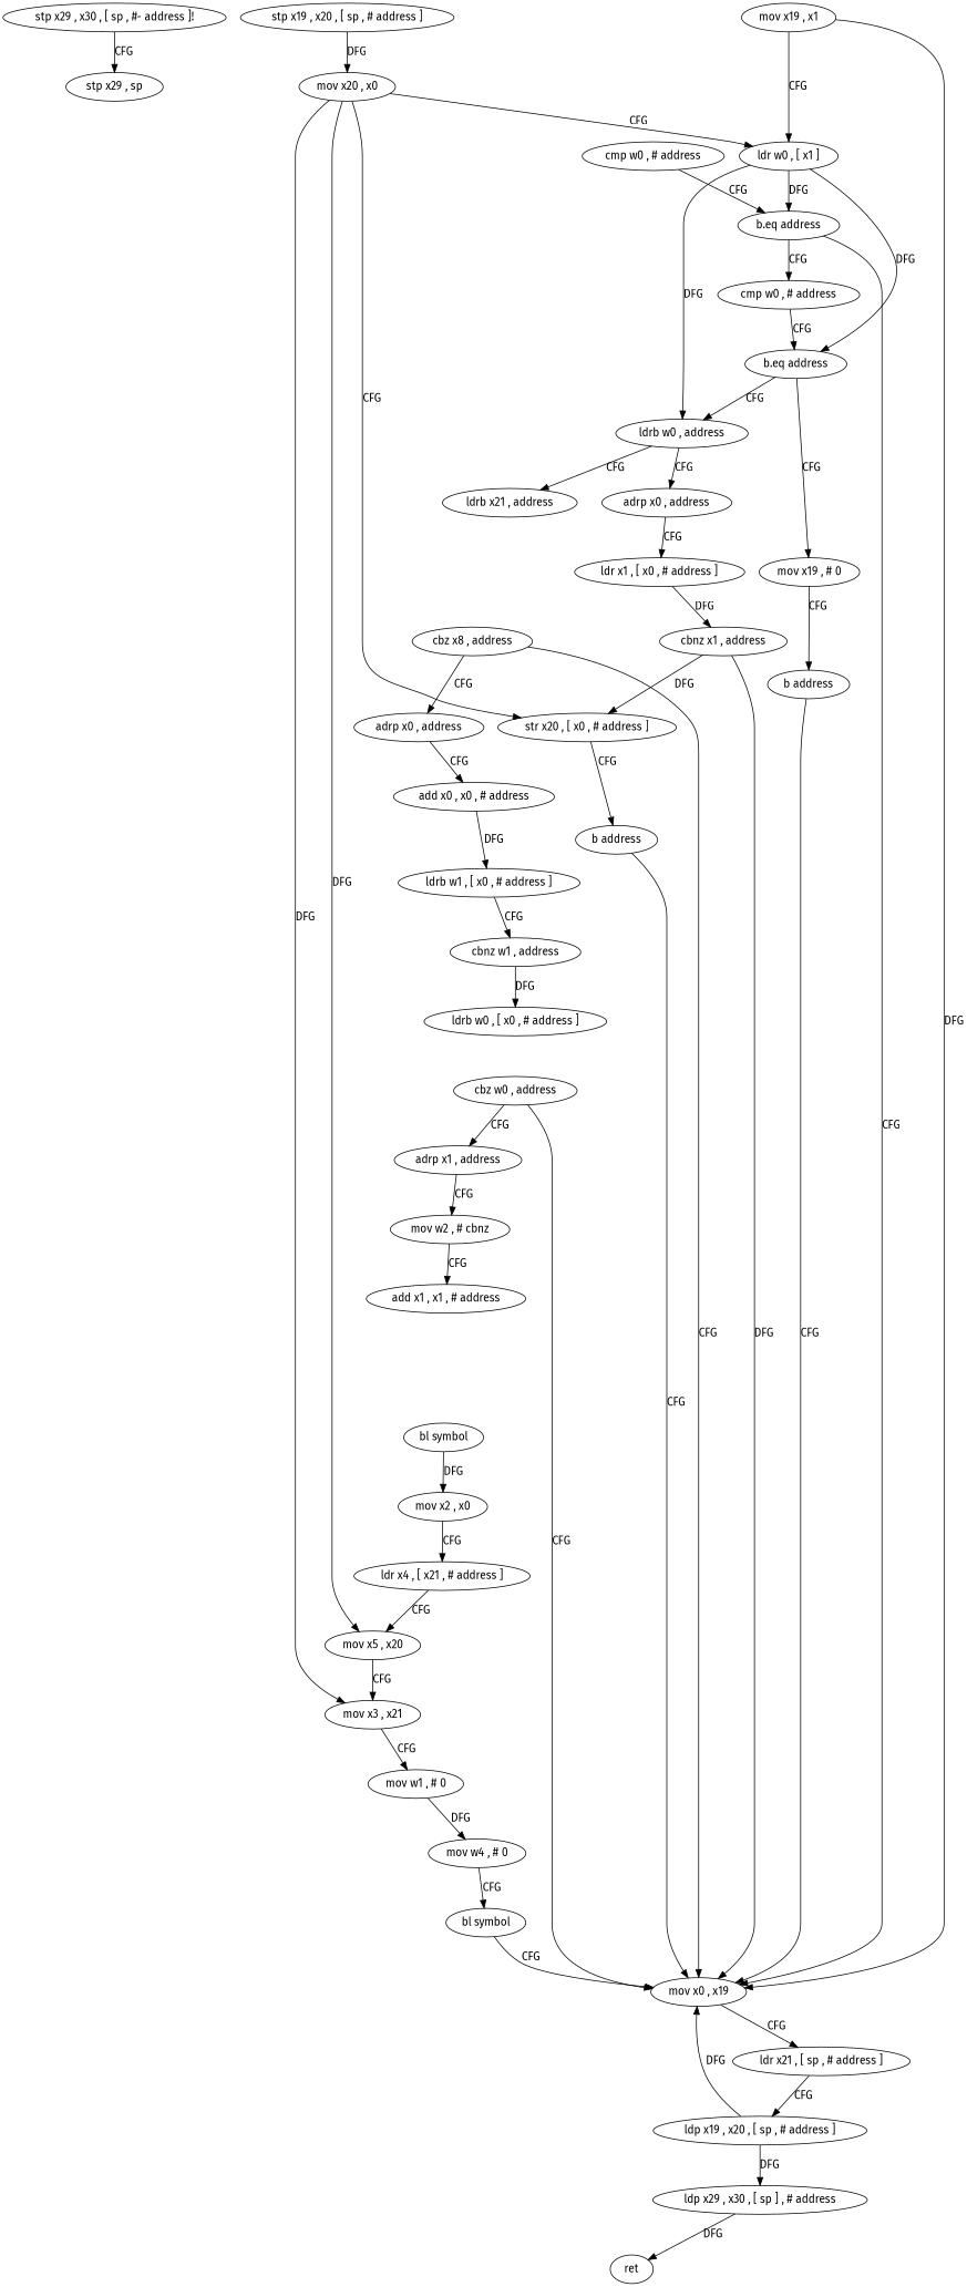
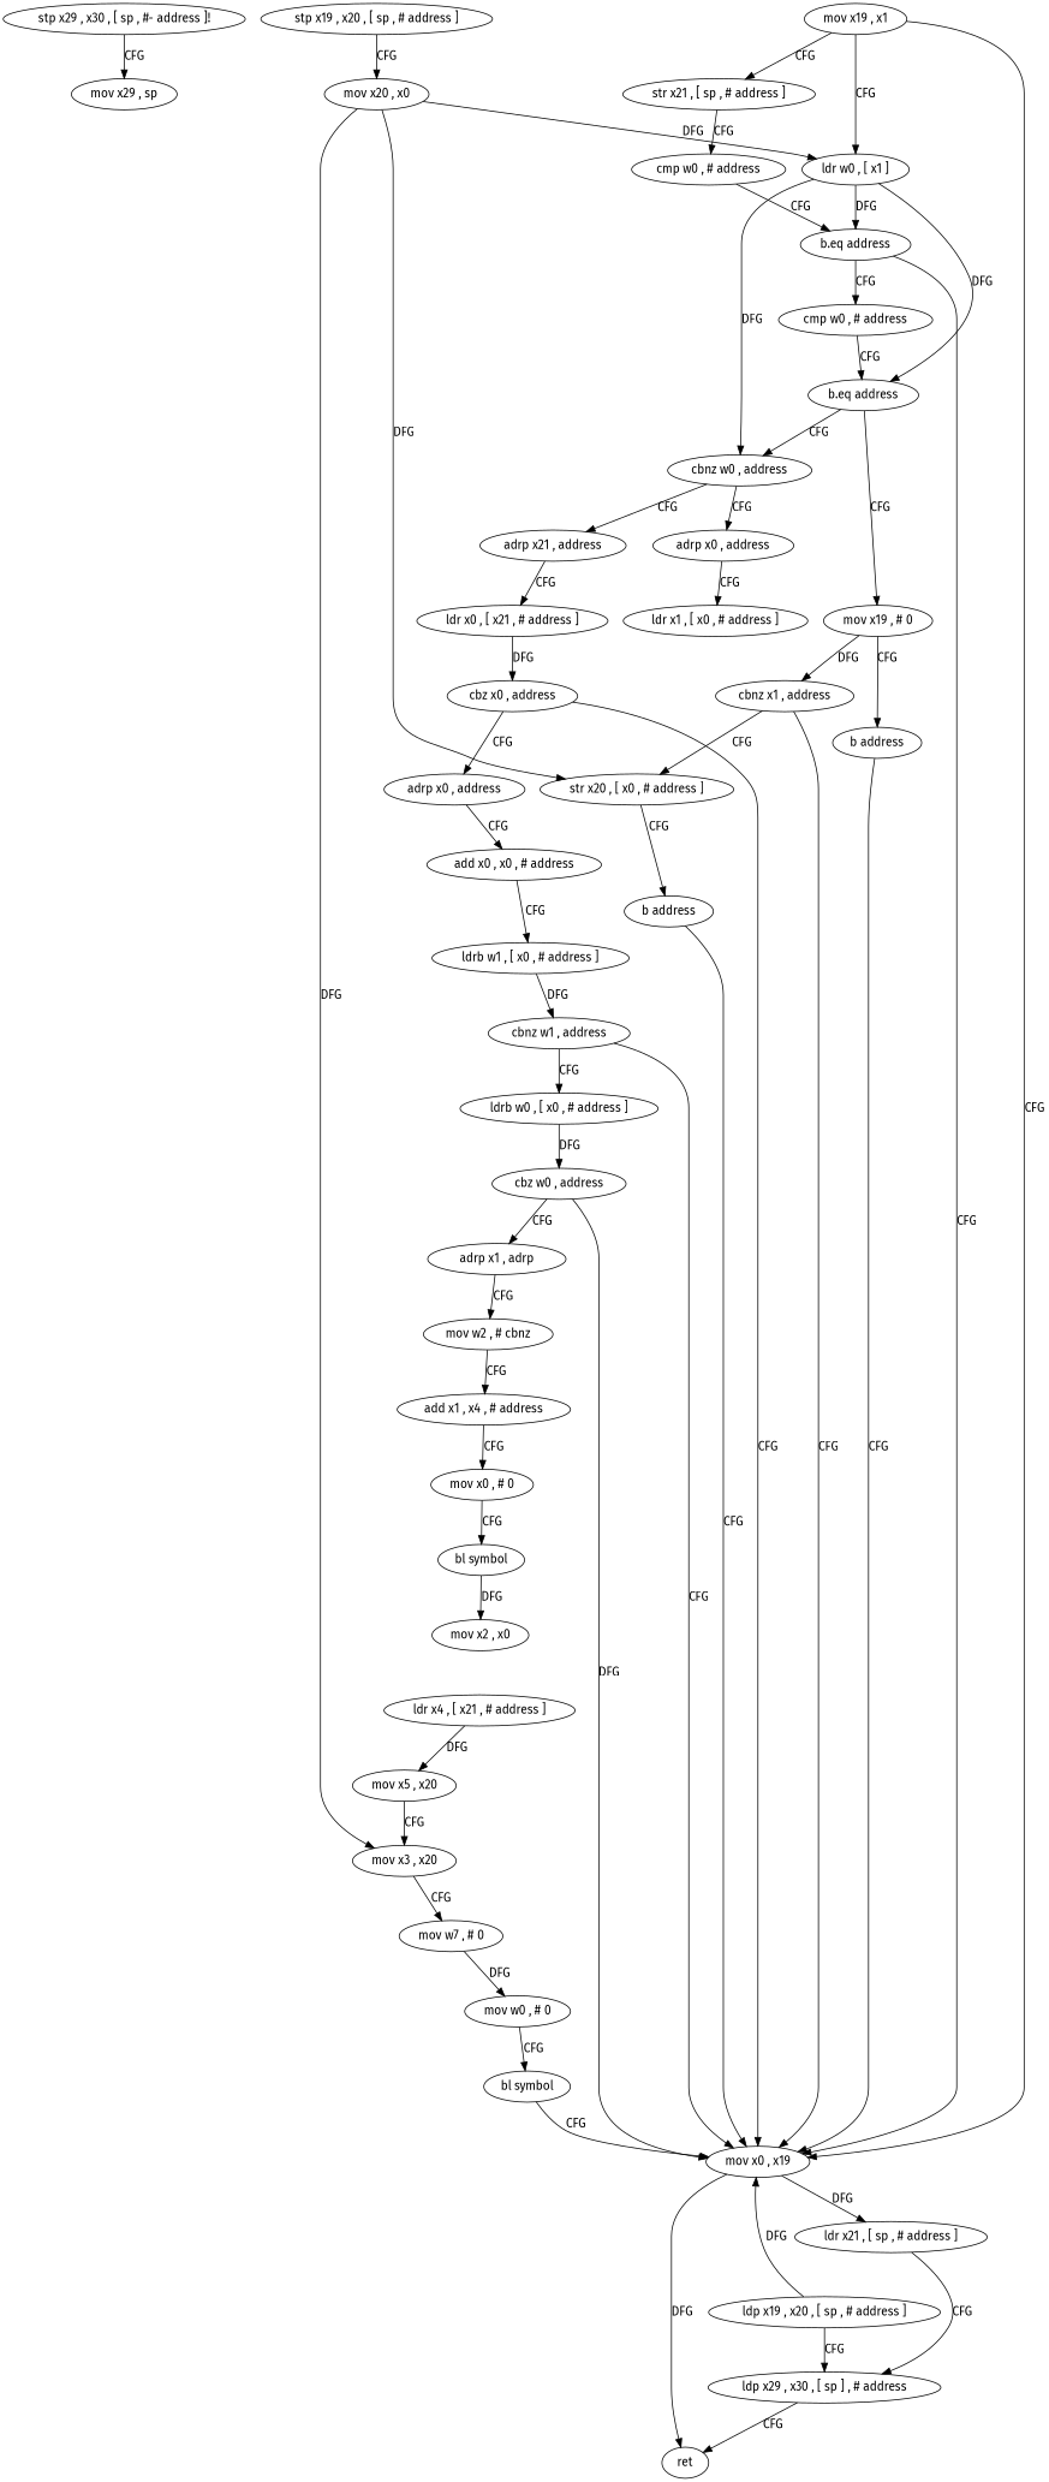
  digraph {
    fontname="Fira Sans"
    node [fontname="Fira Sans"]
    edge [fontname="Fira Sans"]
    n1 [label="stp x29 , x30 , [ sp , #- address ]!"]
-   n2 [label="stp x29 , sp"]
+   n2 [label="mov x29 , sp"]
    n3 [label="stp x19 , x20 , [ sp , # address ]"]
    n4 [label="mov x20 , x0"]
    n5 [label="ldr w0 , [ x1 ]"]
    n6 [label="str x20 , [ x0 , # address ]"]
    n7 [label="mov x5 , x20"]
-   n8 [label="mov x3 , x21"]
+   n8 [label="mov x3 , x20"]
    n9 [label="b.eq address"]
    n10 [label="b.eq address"]
-   n11 [label="ldrb w0 , address"]
+   n11 [label="cbnz w0 , address"]
    n12 [label="b address"]
-   n13 [label="mov w1 , # 0"]
+   n13 [label="mov w7 , # 0"]
    n14 [label="mov x19 , x1"]
+   n15 [label="str x21 , [ sp , # address ]"]
    n16 [label="mov x0 , x19"]
    n17 [label="cmp w0 , # address"]
    n18 [label="mov x19 , # 0"]
    n19 [label="adrp x0 , address"]
-   n20 [label="ldrb x21 , address"]
+   n20 [label="adrp x21 , address"]
    n21 [label="cmp w0 , # address"]
    n22 [label="ldr x21 , [ sp , # address ]"]
    n23 [label=ret]
    n24 [label="ldp x19 , x20 , [ sp , # address ]"]
    n25 [label="ldp x29 , x30 , [ sp ] , # address"]
    n26 [label="b address"]
    n27 [label="ldr x1 , [ x0 , # address ]"]
+   n28 [label="ldr x0 , [ x21 , # address ]"]
    n29 [label="cbnz x1 , address"]
-   n30 [label="cbz x8 , address"]
+   n30 [label="cbz x0 , address"]
    n31 [label="adrp x0 , address"]
    n32 [label="add x0 , x0 , # address"]
    n33 [label="ldrb w1 , [ x0 , # address ]"]
    n34 [label="cbnz w1 , address"]
    n35 [label="ldrb w0 , [ x0 , # address ]"]
    n36 [label="cbz w0 , address"]
-   n37 [label="adrp x1 , address"]
+   n37 [label="adrp x1 , adrp"]
    n38 [label="mov w2 , # cbnz"]
-   n39 [label="add x1 , x1 , # address"]
+   n39 [label="add x1 , x4 , # address"]
+   n40 [label="mov x0 , # 0"]
    n41 [label="bl symbol"]
    n42 [label="mov x2 , x0"]
    n43 [label="ldr x4 , [ x21 , # address ]"]
-   n44 [label="mov w4 , # 0"]
+   n44 [label="mov w0 , # 0"]
    n45 [label="bl symbol"]
    n1 -> n2 [label=CFG]
-   n3 -> n4 [label=DFG]
-   n4 -> n5 [label=CFG]
-   n4 -> n6 [label=CFG]
-   n4 -> n7 [label=DFG]
+   n3 -> n4 [label=CFG]
+   n4 -> n5 [label=DFG]
+   n4 -> n6 [label=DFG]
    n4 -> n8 [label=DFG]
    n5 -> n9 [label=DFG]
    n5 -> n10 [label=DFG]
    n5 -> n11 [label=DFG]
    n6 -> n12 [label=CFG]
    n7 -> n8 [label=CFG]
    n8 -> n13 [label=CFG]
    n9 -> n16 [label=CFG]
    n9 -> n17 [label=CFG]
    n10 -> n11 [label=CFG]
    n10 -> n18 [label=CFG]
    n11 -> n19 [label=CFG]
    n11 -> n20 [label=CFG]
    n12 -> n16 [label=CFG]
    n13 -> n44 [label=DFG]
    n14 -> n5 [label=CFG]
-   n14 -> n16 [label=DFG]
-   n16 -> n22 [label=CFG]
+   n14 -> n15 [label=CFG]
+   n14 -> n16 [label=CFG]
+   n15 -> n21 [label=CFG]
+   n16 -> n22 [label=DFG]
+   n16 -> n23 [label=DFG]
    n17 -> n10 [label=CFG]
    n18 -> n26 [label=CFG]
    n19 -> n27 [label=CFG]
+   n20 -> n28 [label=CFG]
    n21 -> n9 [label=CFG]
-   n22 -> n24 [label=CFG]
+   n22 -> n25 [label=CFG]
    n24 -> n16 [label=DFG]
-   n24 -> n25 [label=DFG]
-   n25 -> n23 [label=DFG]
+   n24 -> n25 [label=CFG]
+   n25 -> n23 [label=CFG]
    n26 -> n16 [label=CFG]
-   n27 -> n29 [label=DFG]
-   n29 -> n6 [label=DFG]
-   n29 -> n16 [label=DFG]
+   n18 -> n29 [label=DFG]
+   n28 -> n30 [label=DFG]
+   n29 -> n6 [label=CFG]
+   n29 -> n16 [label=CFG]
    n30 -> n16 [label=CFG]
    n30 -> n31 [label=CFG]
    n31 -> n32 [label=CFG]
-   n32 -> n33 [label=DFG]
-   n33 -> n34 [label=CFG]
-   n34 -> n35 [label=DFG]
-   n36 -> n16 [label=CFG]
+   n32 -> n33 [label=CFG]
+   n33 -> n34 [label=DFG]
+   n34 -> n16 [label=CFG]
+   n34 -> n35 [label=CFG]
+   n35 -> n36 [label=DFG]
+   n36 -> n16 [label=DFG]
    n36 -> n37 [label=CFG]
    n37 -> n38 [label=CFG]
    n38 -> n39 [label=CFG]
+   n39 -> n40 [label=CFG]
+   n40 -> n41 [label=CFG]
    n41 -> n42 [label=DFG]
-   n42 -> n43 [label=CFG]
-   n43 -> n7 [label=CFG]
+   n43 -> n7 [label=DFG]
    n44 -> n45 [label=CFG]
    n45 -> n16 [label=CFG]
  }
